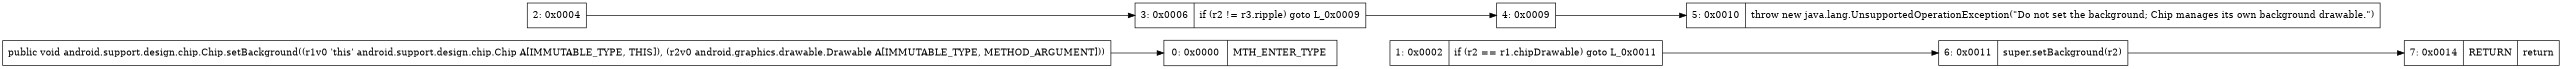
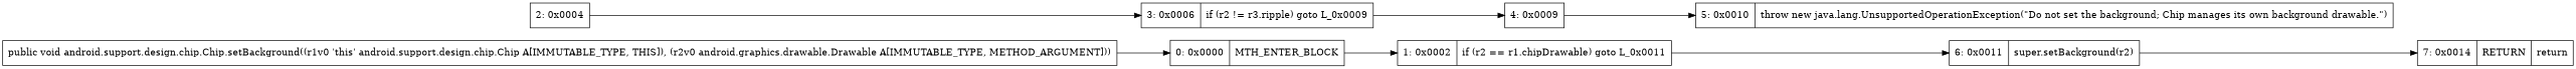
  digraph {
    rankdir=LR
    node [shape=record]
-   n1 [label="{0\:\ 0x0000|MTH_ENTER_TYPE\l}"]
+   n1 [label="{0\:\ 0x0000|MTH_ENTER_BLOCK\l}"]
    n2 [label="{1\:\ 0x0002|if (r2 == r1.chipDrawable) goto L_0x0011\l}"]
    n3 [label="{6\:\ 0x0011|super.setBackground(r2)\l}"]
    n4 [label="{2\:\ 0x0004}"]
    n5 [label="{3\:\ 0x0006|if (r2 != r3.ripple) goto L_0x0009\l}"]
    n6 [label="{7\:\ 0x0014|RETURN\l|return\l}"]
    n7 [label="{4\:\ 0x0009}"]
    n8 [label="{5\:\ 0x0010|throw new java.lang.UnsupportedOperationException(\"Do not set the background; Chip manages its own background drawable.\")\l}"]
    n9 [label="{public void android.support.design.chip.Chip.setBackground((r1v0 'this' android.support.design.chip.Chip A[IMMUTABLE_TYPE, THIS]), (r2v0 android.graphics.drawable.Drawable A[IMMUTABLE_TYPE, METHOD_ARGUMENT])) }"]
+   n1 -> n2
    n2 -> n3
    n3 -> n6
    n4 -> n5
    n5 -> n7
    n7 -> n8
    n9 -> n1
  }
